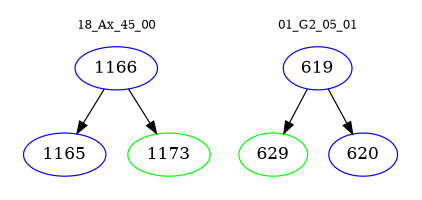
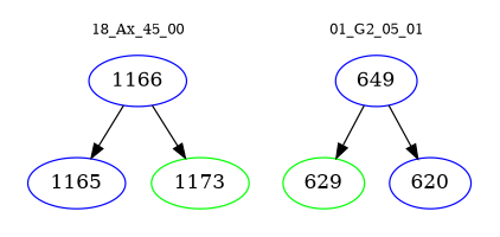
  digraph {
    node [color=blue]
    edge [color=black]
    n1 [label=1166]
    n2 [label=1165]
    n3 [color=green label=1173]
-   n4 [label=619]
+   n4 [label=649]
    n5 [color=green label=629]
    n6 [label=620]
    subgraph cluster_1 {
      color=white
      fontsize=10
      label="18_Ax_45_00"
      n1
      n2
      n3
    }
    subgraph cluster_2 {
      color=white
      fontsize=10
      label="01_G2_05_01"
      n4
      n5
      n6
    }
    n1 -> n2
    n1 -> n3
    n4 -> n5
    n4 -> n6
  }
